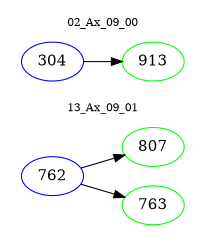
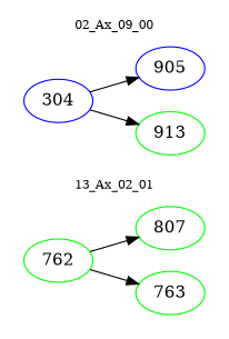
  digraph {
    rankdir=LR
    node [color=blue]
    edge [color=black]
-   n1 [label=762]
+   n1 [color=green label=762]
    n2 [color=green label=763]
    n3 [color=green label=807]
    n4 [label=304]
    n5 [color=green label=913]
+   n6 [label=905]
    subgraph cluster_1 {
      color=white
      fontsize=10
-     label="13_Ax_09_01"
+     label="13_Ax_02_01"
      n1
      n2
      n3
    }
    subgraph cluster_2 {
      color=white
      fontsize=10
      label="02_Ax_09_00"
      n4
      n5
+     n6
    }
    n1 -> n2
    n1 -> n3
    n4 -> n5
+   n4 -> n6
  }
